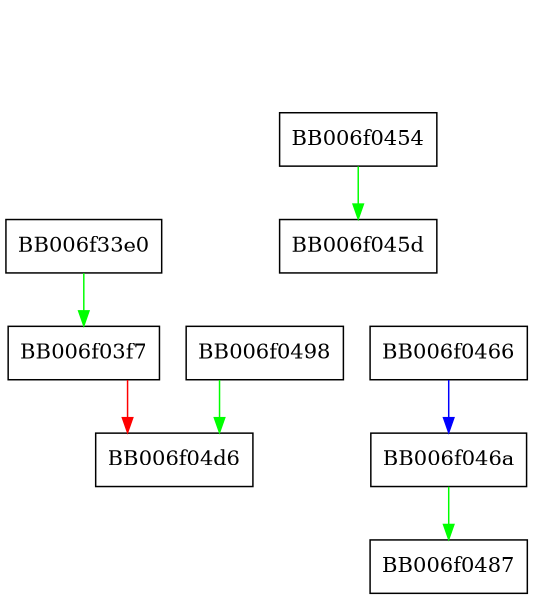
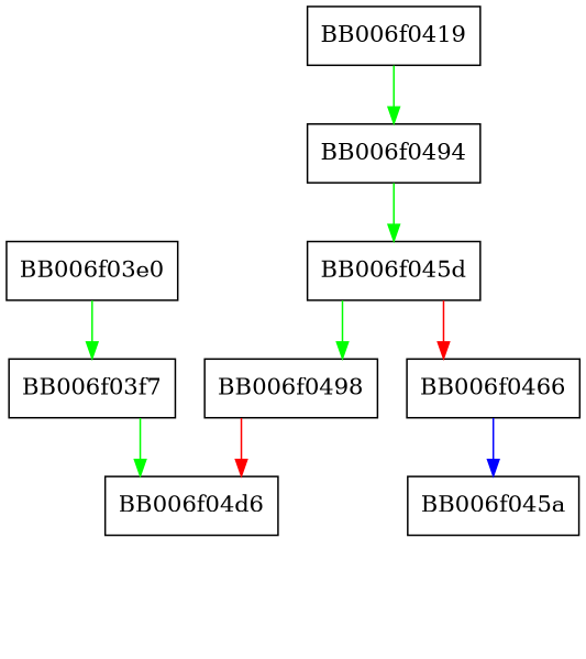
  digraph {
    splines=ortho
    node [shape=box]
    edge [color=green]
-   BB006f03e0 [label=BB006f33e0]
+   BB006f03e0
    BB006f03f7
    BB006f04d6
-   BB006f0454
+   BB006f0419
+   BB006f0454 [label=BB006f0494]
    BB006f045d
-   BB006f046a
-   BB006f0487
+   BB006f046a [label=BB006f045a]
    BB006f0498
    BB006f0466
    BB006f03e0 -> BB006f03f7
-   BB006f03f7 -> BB006f04d6 [color=red]
+   BB006f03f7 -> BB006f04d6
+   BB006f0419 -> BB006f0454
    BB006f0454 -> BB006f045d
-   BB006f046a -> BB006f0487
-   BB006f0498 -> BB006f04d6
+   BB006f045d -> BB006f0498
+   BB006f045d -> BB006f0466 [color=red]
+   BB006f0498 -> BB006f04d6 [color=red]
    BB006f0466 -> BB006f046a [color=blue]
  }
